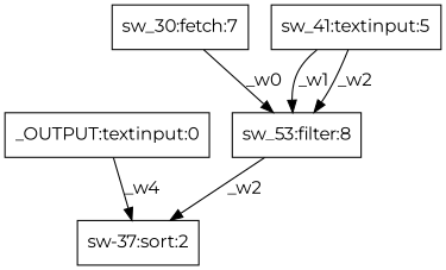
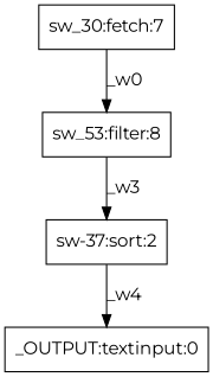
  digraph {
    fontname=Montserrat
    node [fontname=Montserrat shape=box]
    edge [fontname=Montserrat]
    n1 [label="sw-37:sort:2"]
    n2 [label="_OUTPUT:textinput:0"]
    n3 [label="sw_30:fetch:7"]
    n4 [label="sw_53:filter:8"]
-   n5 [label="sw_41:textinput:5"]
-   n2 -> n1 [label=_w4]
+   n1 -> n2 [label=_w4]
    n3 -> n4 [label=_w0]
-   n4 -> n1 [label=_w2]
-   n5 -> n4 [label=_w1]
-   n5 -> n4 [label=_w2]
+   n4 -> n1 [label=_w3]
  }
